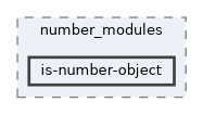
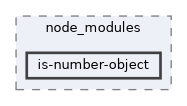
  digraph {
    compound=true
    rankdir=LR
    n1 [color=grey25 fillcolor="#edf0f7" fontname=Helvetica fontsize=10 height=0.2 label="is-number-object" shape=box style="filled,bold" width=0.4]
    subgraph cluster_1 {
      bgcolor="#edf0f7"
      fontname=Helvetica
      fontsize=10
-     label=number_modules
+     label=node_modules
      pencolor=grey50
      style="filled,dashed"
      n1
    }
  }
